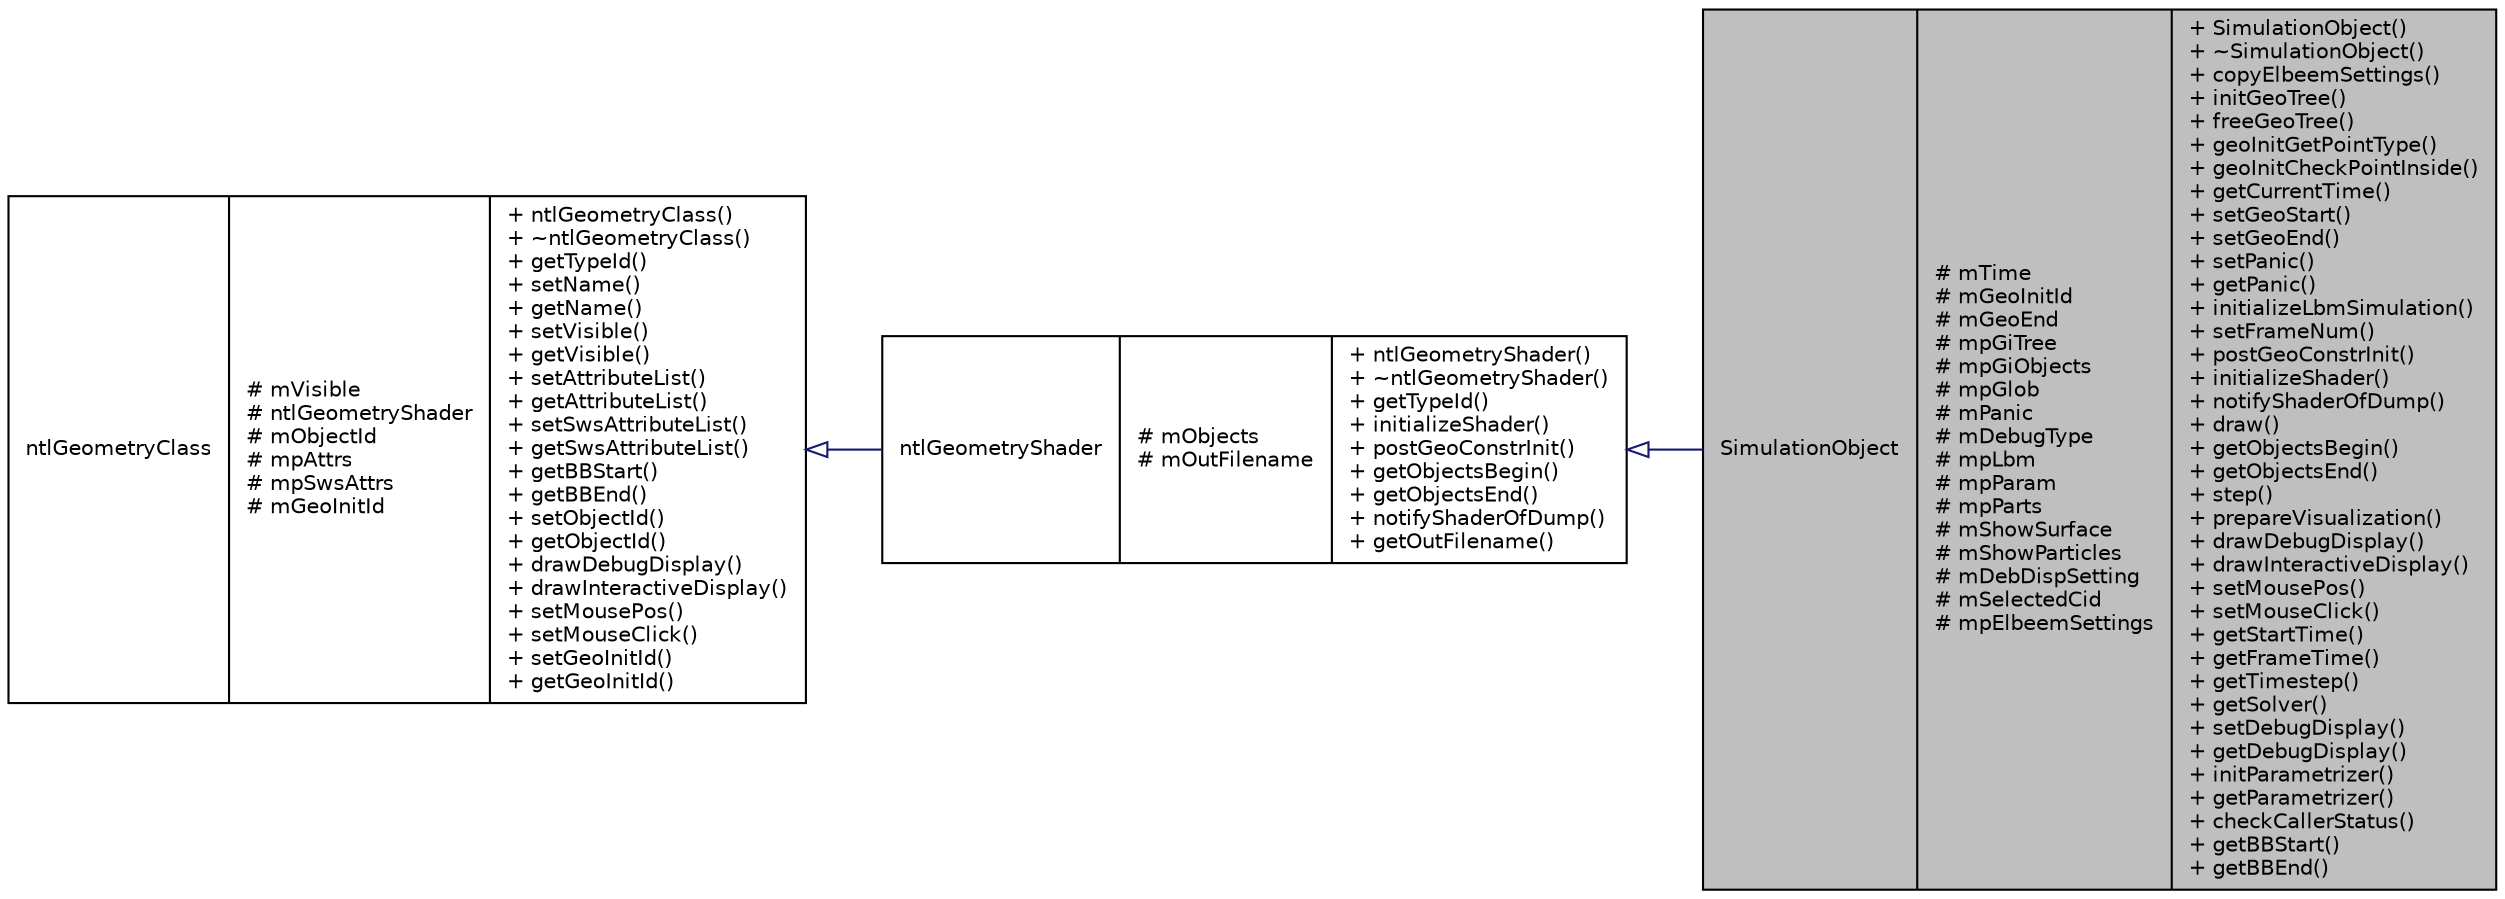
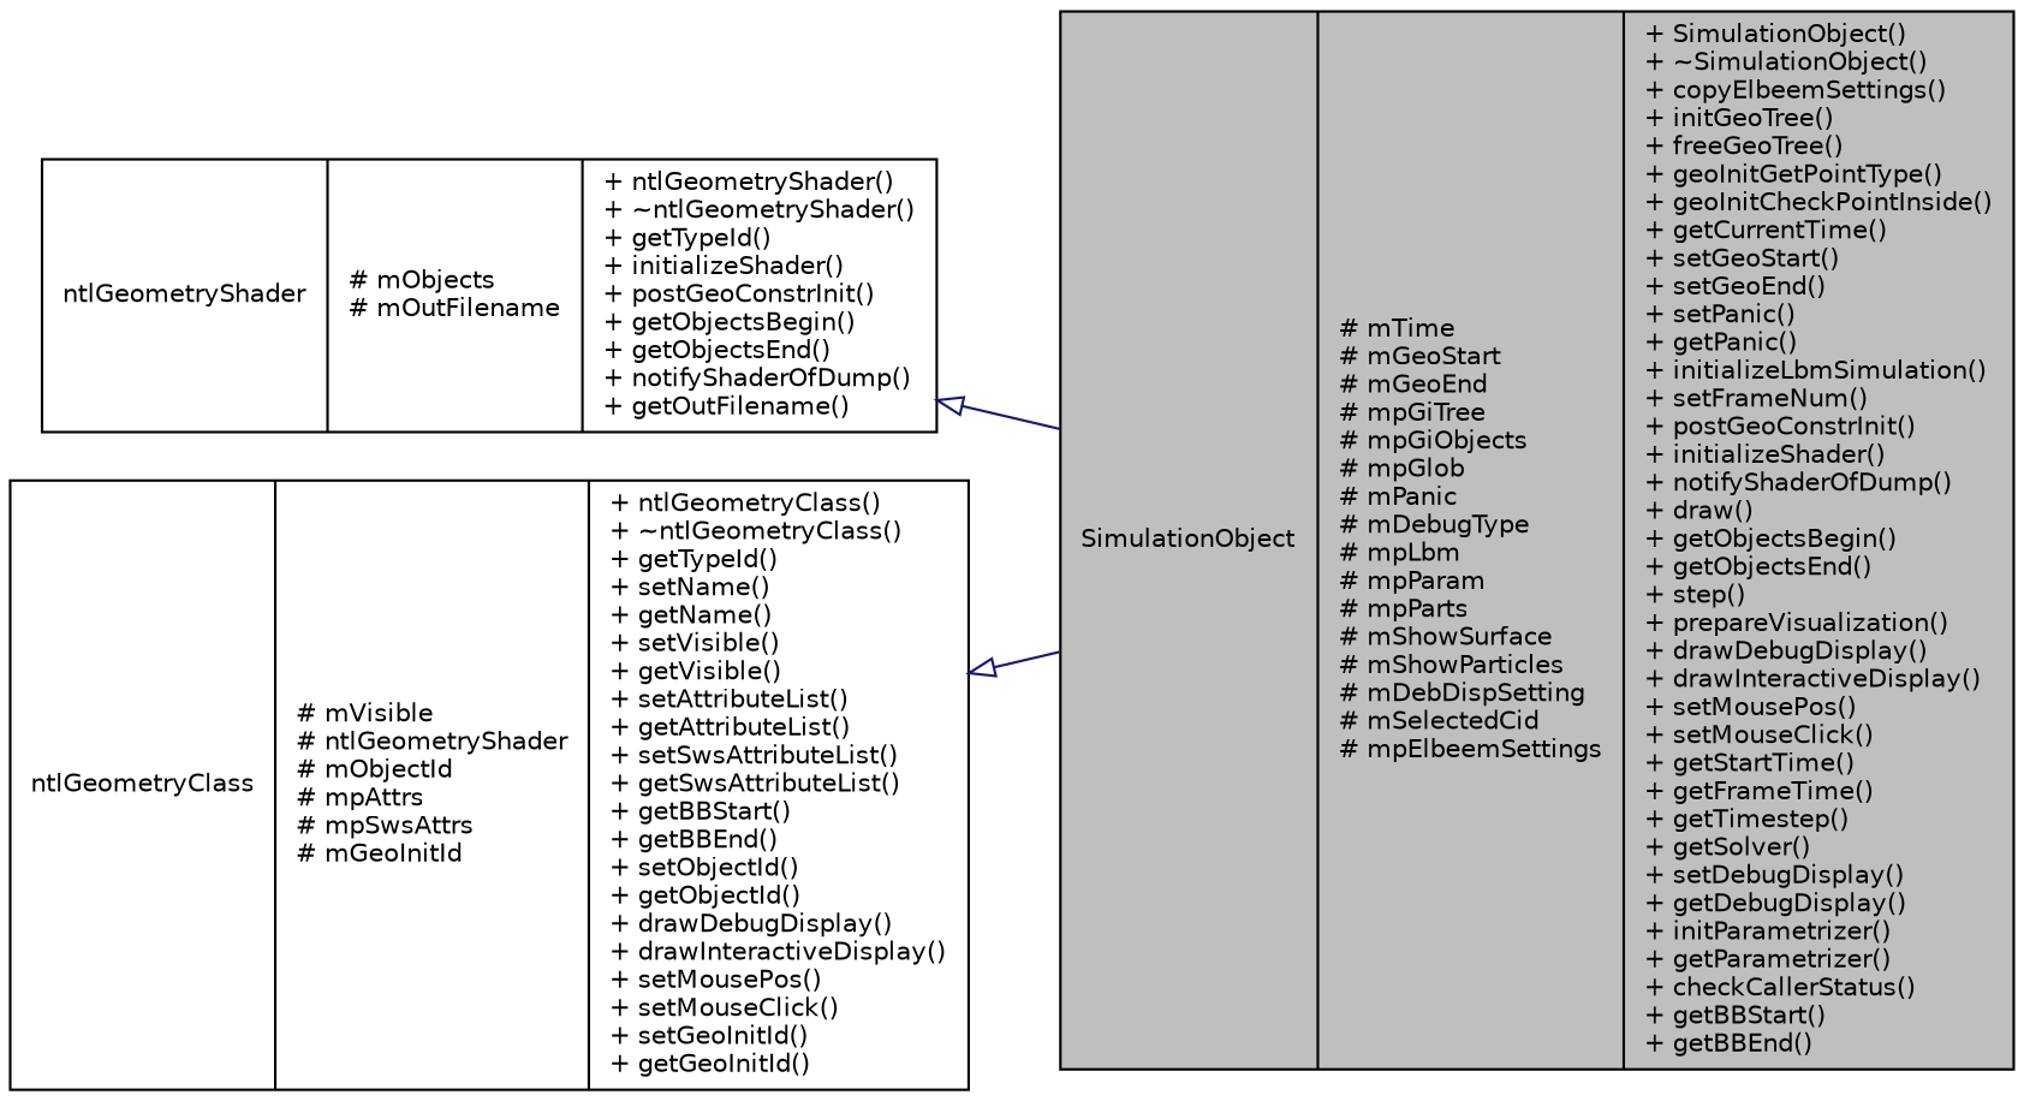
  digraph {
    rankdir=LR
    node [color=black fillcolor=white fontname=Helvetica fontsize=10 shape=record style=filled]
    edge [arrowtail=empty color=midnightblue dir=back fontname=Helvetica fontsize=10 labelfontname=Helvetica labelfontsize=10 style=solid]
-   n1 [fillcolor=grey75 fontcolor=black height=0.2 label="{SimulationObject\n|# mTime\l# mGeoInitId\l# mGeoEnd\l# mpGiTree\l# mpGiObjects\l# mpGlob\l# mPanic\l# mDebugType\l# mpLbm\l# mpParam\l# mpParts\l# mShowSurface\l# mShowParticles\l# mDebDispSetting\l# mSelectedCid\l# mpElbeemSettings\l|+ SimulationObject()\l+ ~SimulationObject()\l+ copyElbeemSettings()\l+ initGeoTree()\l+ freeGeoTree()\l+ geoInitGetPointType()\l+ geoInitCheckPointInside()\l+ getCurrentTime()\l+ setGeoStart()\l+ setGeoEnd()\l+ setPanic()\l+ getPanic()\l+ initializeLbmSimulation()\l+ setFrameNum()\l+ postGeoConstrInit()\l+ initializeShader()\l+ notifyShaderOfDump()\l+ draw()\l+ getObjectsBegin()\l+ getObjectsEnd()\l+ step()\l+ prepareVisualization()\l+ drawDebugDisplay()\l+ drawInteractiveDisplay()\l+ setMousePos()\l+ setMouseClick()\l+ getStartTime()\l+ getFrameTime()\l+ getTimestep()\l+ getSolver()\l+ setDebugDisplay()\l+ getDebugDisplay()\l+ initParametrizer()\l+ getParametrizer()\l+ checkCallerStatus()\l+ getBBStart()\l+ getBBEnd()\l}" width=0.4]
+   n1 [fillcolor=grey75 fontcolor=black height=0.2 label="{SimulationObject\n|# mTime\l# mGeoStart\l# mGeoEnd\l# mpGiTree\l# mpGiObjects\l# mpGlob\l# mPanic\l# mDebugType\l# mpLbm\l# mpParam\l# mpParts\l# mShowSurface\l# mShowParticles\l# mDebDispSetting\l# mSelectedCid\l# mpElbeemSettings\l|+ SimulationObject()\l+ ~SimulationObject()\l+ copyElbeemSettings()\l+ initGeoTree()\l+ freeGeoTree()\l+ geoInitGetPointType()\l+ geoInitCheckPointInside()\l+ getCurrentTime()\l+ setGeoStart()\l+ setGeoEnd()\l+ setPanic()\l+ getPanic()\l+ initializeLbmSimulation()\l+ setFrameNum()\l+ postGeoConstrInit()\l+ initializeShader()\l+ notifyShaderOfDump()\l+ draw()\l+ getObjectsBegin()\l+ getObjectsEnd()\l+ step()\l+ prepareVisualization()\l+ drawDebugDisplay()\l+ drawInteractiveDisplay()\l+ setMousePos()\l+ setMouseClick()\l+ getStartTime()\l+ getFrameTime()\l+ getTimestep()\l+ getSolver()\l+ setDebugDisplay()\l+ getDebugDisplay()\l+ initParametrizer()\l+ getParametrizer()\l+ checkCallerStatus()\l+ getBBStart()\l+ getBBEnd()\l}" width=0.4]
    n2 [height=0.2 label="{ntlGeometryShader\n|# mObjects\l# mOutFilename\l|+ ntlGeometryShader()\l+ ~ntlGeometryShader()\l+ getTypeId()\l+ initializeShader()\l+ postGeoConstrInit()\l+ getObjectsBegin()\l+ getObjectsEnd()\l+ notifyShaderOfDump()\l+ getOutFilename()\l}" width=0.4]
    n3 [height=0.2 label="{ntlGeometryClass\n|# mVisible\l# ntlGeometryShader\l# mObjectId\l# mpAttrs\l# mpSwsAttrs\l# mGeoInitId\l|+ ntlGeometryClass()\l+ ~ntlGeometryClass()\l+ getTypeId()\l+ setName()\l+ getName()\l+ setVisible()\l+ getVisible()\l+ setAttributeList()\l+ getAttributeList()\l+ setSwsAttributeList()\l+ getSwsAttributeList()\l+ getBBStart()\l+ getBBEnd()\l+ setObjectId()\l+ getObjectId()\l+ drawDebugDisplay()\l+ drawInteractiveDisplay()\l+ setMousePos()\l+ setMouseClick()\l+ setGeoInitId()\l+ getGeoInitId()\l}" width=0.4]
    n2 -> n1
-   n3 -> n2
+   n3 -> n1
  }
